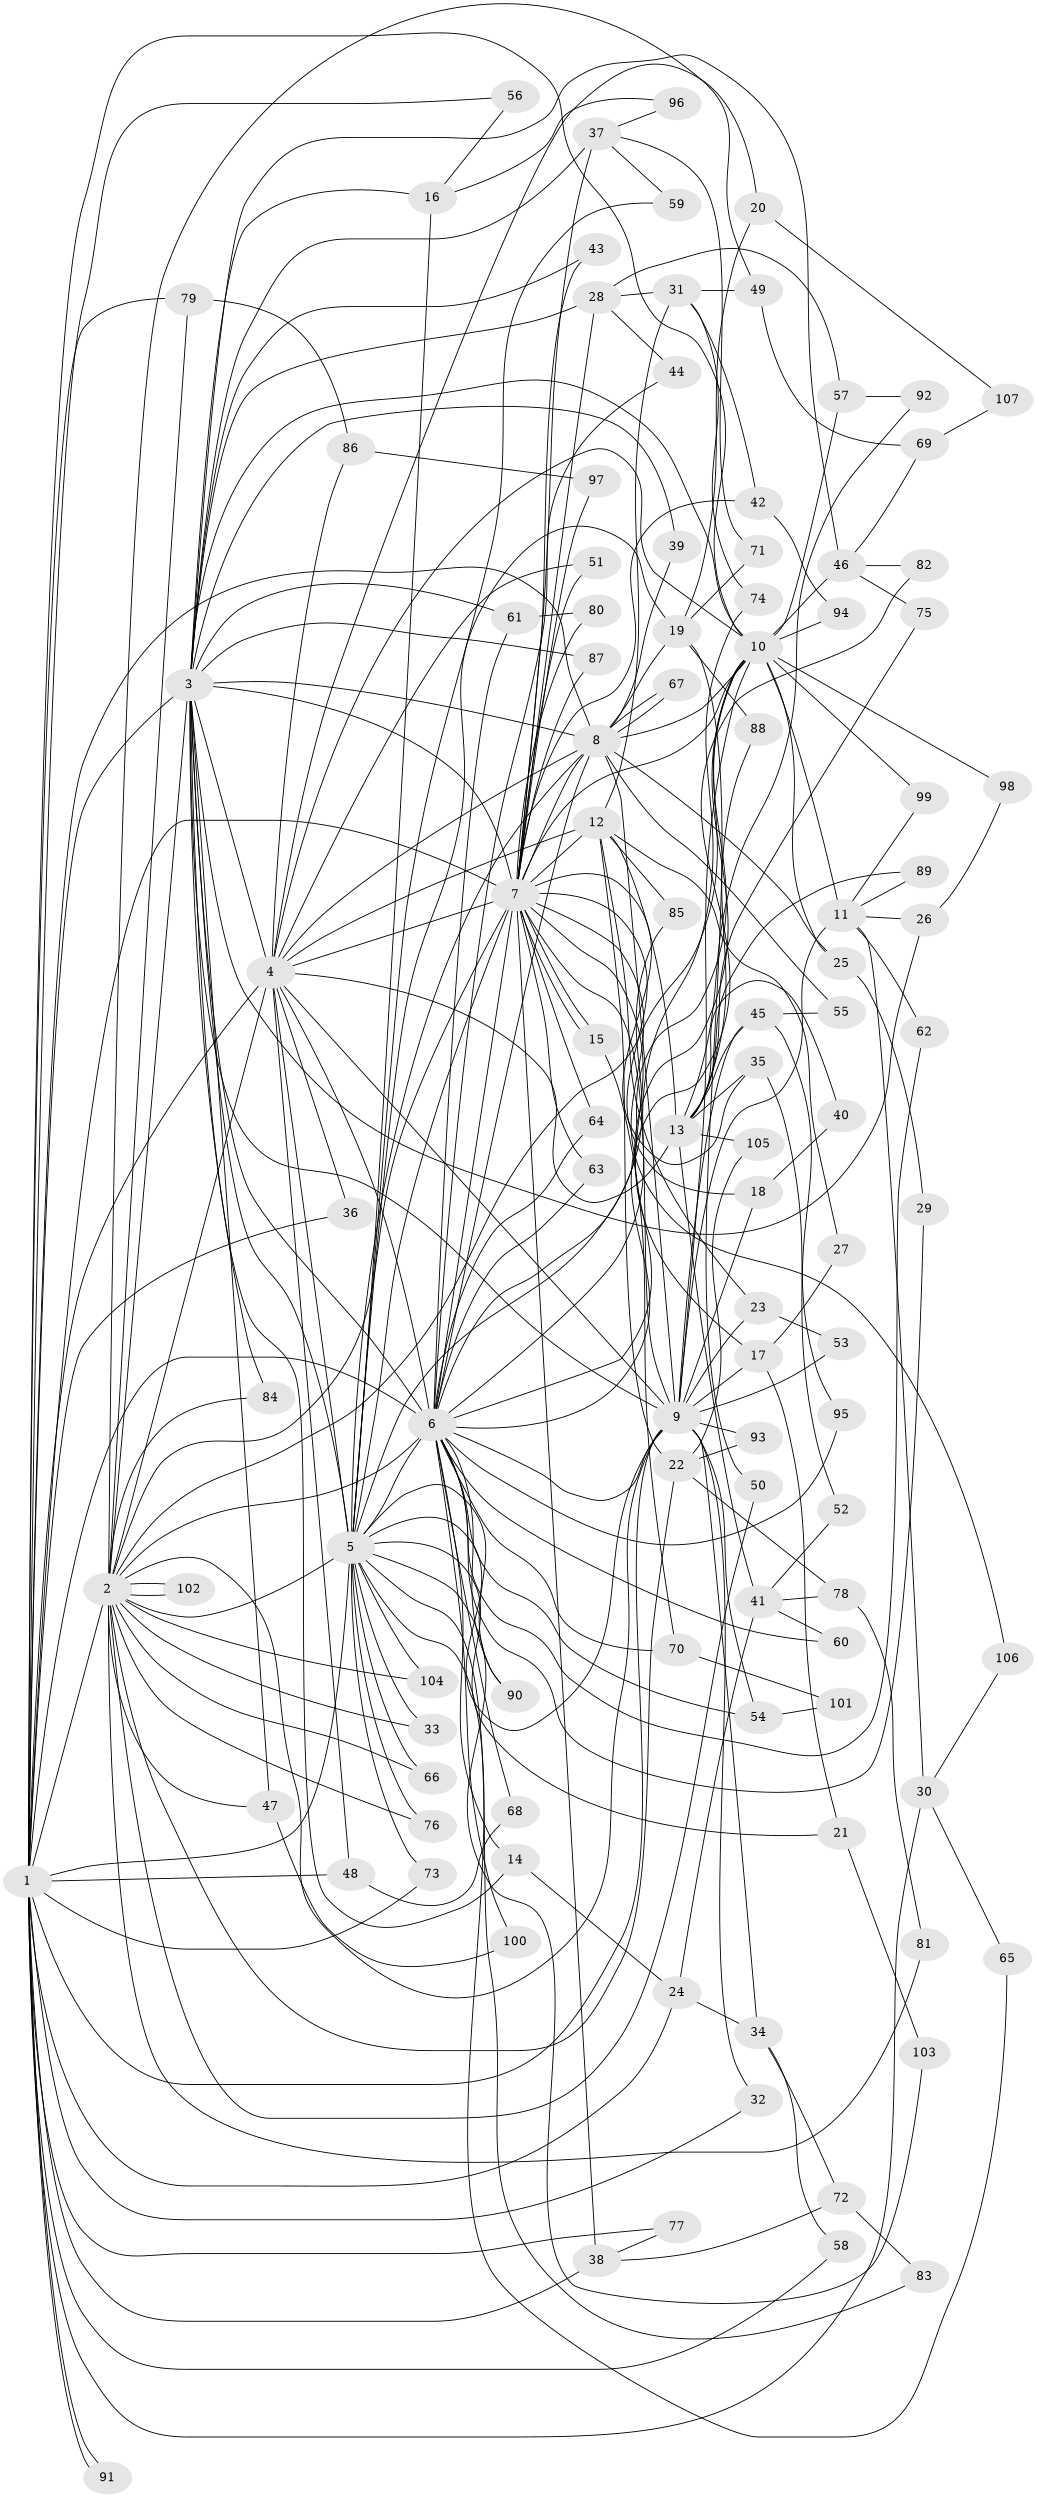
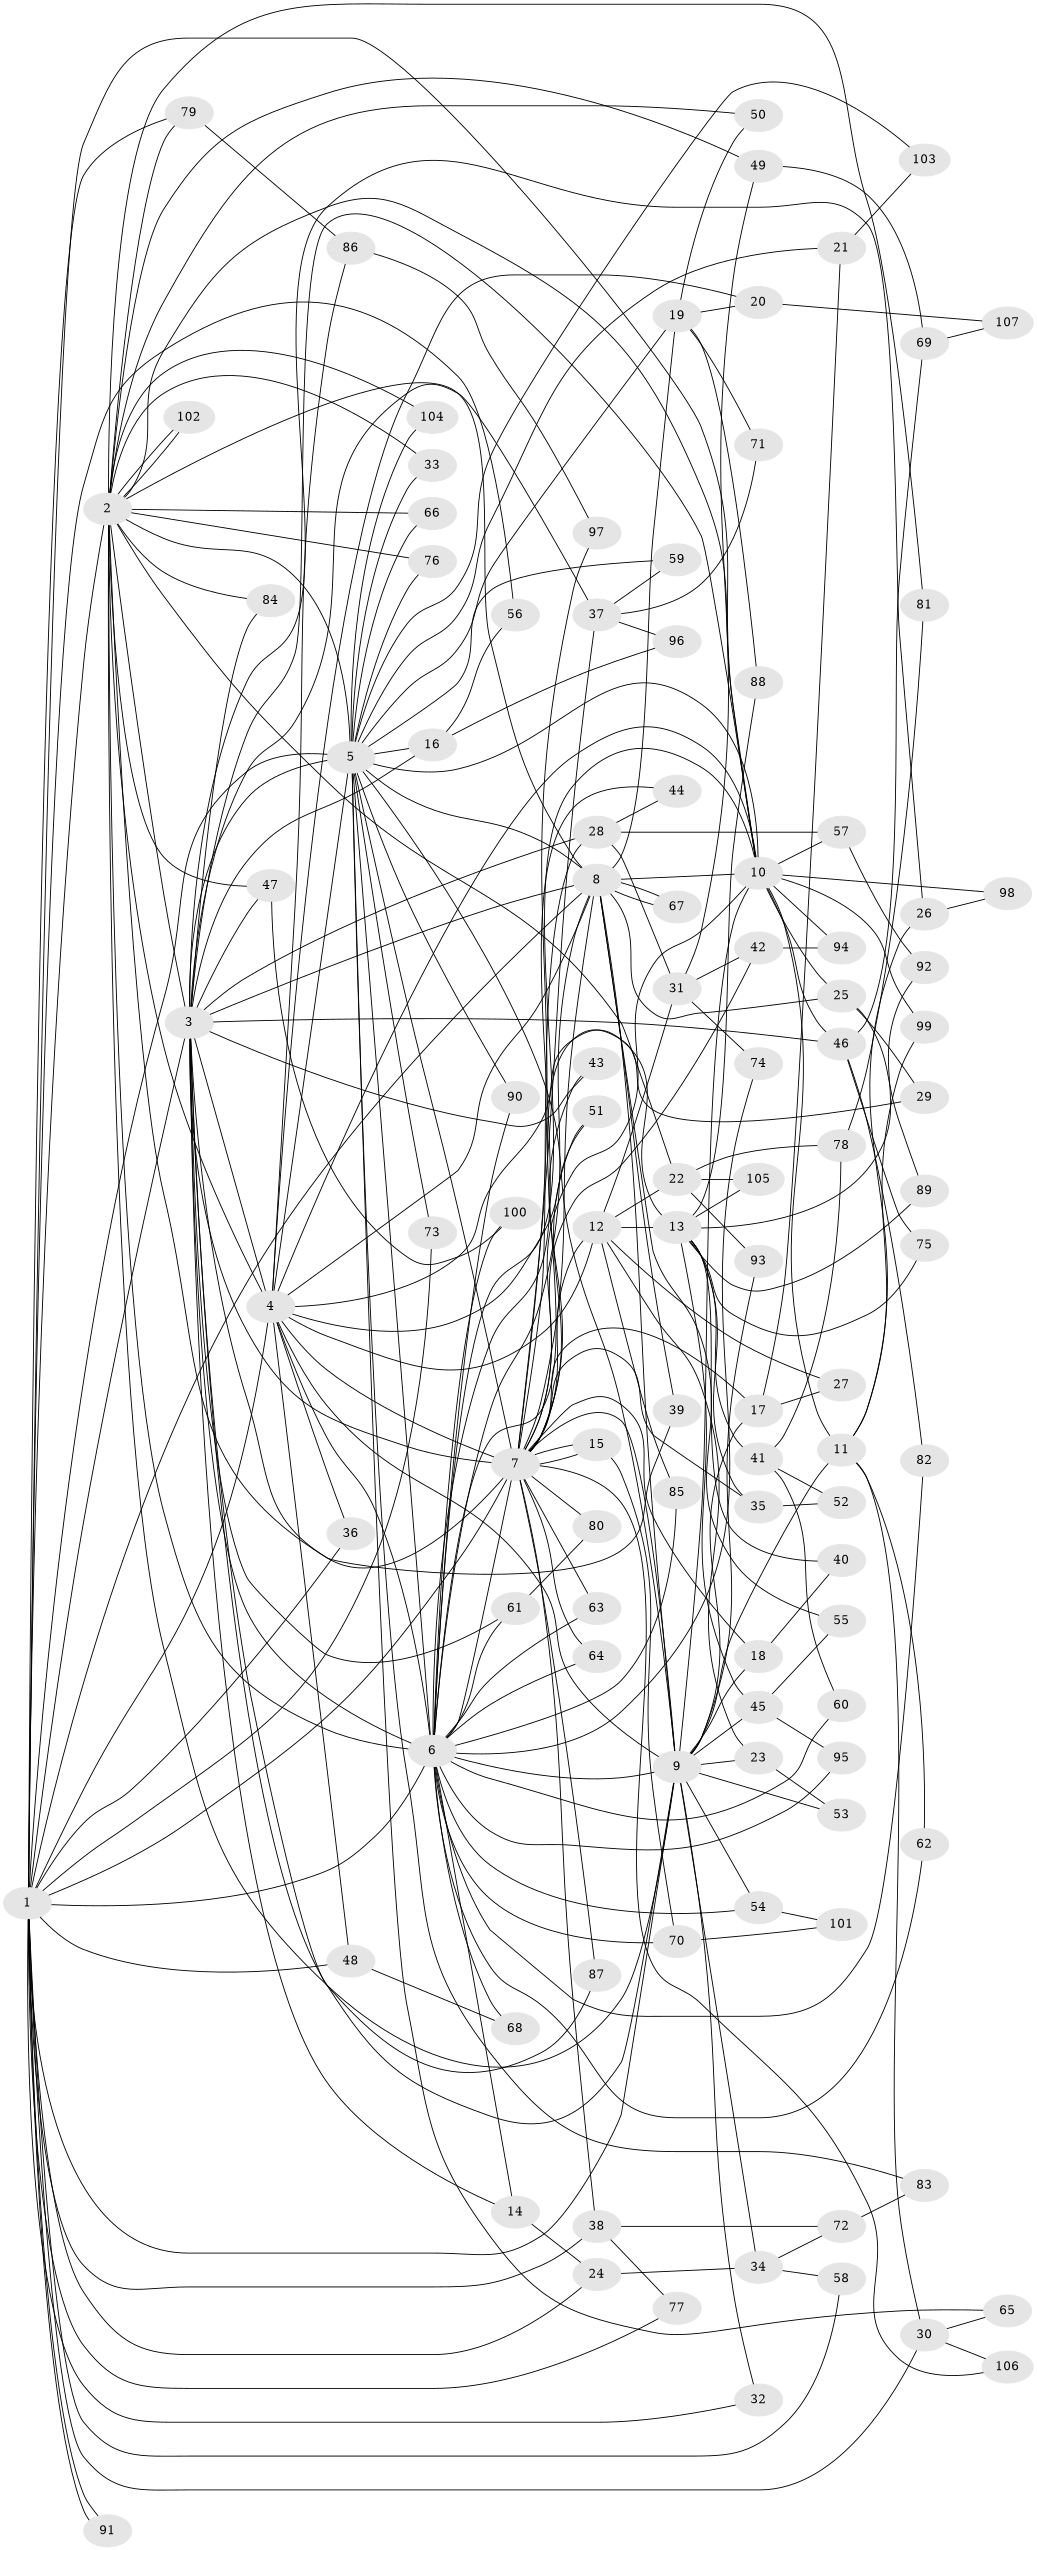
  graph {
    rankdir=LR
    node [color=gray90 style=filled]
    1
    2
    3
    4
    5
    6
    7
    8
    9
    10
    24
    30
    32
    36
    38
    48
    56
    58
    73
    77
    79
    91
    22
    33
    47
    49
    50
    66
    76
    81
    84
    102
    104
    14
    16
    26
    28
    37
    39
    43
    46
    61
    87
    12
    13
    20
    51
    86
    19
    21
    59
    65
    83
    90
    103
    29
    44
    54
    60
    62
    63
    64
    68
    70
    74
    82
    85
    95
    100
    15
    17
    18
    35
    42
    80
    97
    106
    25
    55
    67
    11
    23
    34
    45
    53
    93
    57
    94
    98
    99
    41
    72
    105
    78
    69
    96
    31
    71
    75
    27
    40
    88
    89
    92
    107
    101
    52
    1 -- 2
    1 -- 3
    1 -- 4
    1 -- 5
    1 -- 6
    1 -- 7
    1 -- 8
    1 -- 9
    1 -- 10
    1 -- 24
    1 -- 30
    1 -- 32
    1 -- 36
    1 -- 38
    1 -- 48
    1 -- 56
    1 -- 58
    1 -- 73
    1 -- 77
    1 -- 79
    1 -- 91
    1 -- 91
    2 -- 3
    2 -- 4
    2 -- 5
    2 -- 6
    2 -- 7
+   2 -- 8
    2 -- 9
    2 -- 10
    2 -- 79
    2 -- 22
    2 -- 33
    2 -- 47
    2 -- 49
    2 -- 50
    2 -- 66
    2 -- 76
    2 -- 81
    2 -- 84
    2 -- 102
    2 -- 102
    2 -- 104
    3 -- 4
    3 -- 5
    3 -- 6
    3 -- 7
    3 -- 8
    3 -- 9
    3 -- 10
    3 -- 47
    3 -- 84
    3 -- 14
    3 -- 16
    3 -- 26
    3 -- 28
    3 -- 37
    3 -- 39
    3 -- 43
    3 -- 46
    3 -- 61
    3 -- 87
    4 -- 5
    4 -- 6
    4 -- 7
    4 -- 8
    4 -- 9
    4 -- 10
    4 -- 36
    4 -- 48
    4 -- 12
    4 -- 13
    4 -- 20
    4 -- 51
    4 -- 86
    5 -- 6
    5 -- 7
    5 -- 8
    5 -- 9
    5 -- 10
    5 -- 73
    5 -- 33
    5 -- 66
    5 -- 76
    5 -- 104
    5 -- 16
    5 -- 19
    5 -- 21
    5 -- 59
    5 -- 65
    5 -- 83
    5 -- 90
    5 -- 103
    6 -- 7
    6 -- 8
    6 -- 9
    6 -- 10
    6 -- 14
    6 -- 61
    6 -- 90
    6 -- 29
    6 -- 44
    6 -- 54
    6 -- 60
    6 -- 62
    6 -- 63
    6 -- 64
    6 -- 68
    6 -- 70
    6 -- 74
    6 -- 82
    6 -- 85
    6 -- 95
    6 -- 100
    7 -- 8
    7 -- 9
    7 -- 10
    7 -- 38
    7 -- 28
    7 -- 37
    7 -- 43
    7 -- 87
    7 -- 12
    7 -- 51
    7 -- 63
    7 -- 64
    7 -- 15
    7 -- 15
    7 -- 17
    7 -- 18
    7 -- 35
    7 -- 42
    7 -- 80
    7 -- 97
    7 -- 106
    8 -- 9
    8 -- 10
    8 -- 39
    8 -- 19
    8 -- 25
    8 -- 55
    8 -- 67
    8 -- 67
    9 -- 10
    9 -- 32
    9 -- 54
    9 -- 17
    9 -- 18
    9 -- 11
    9 -- 23
    9 -- 34
    9 -- 45
    9 -- 53
    9 -- 93
    10 -- 46
    10 -- 25
    10 -- 11
    10 -- 57
    10 -- 94
    10 -- 98
    10 -- 99
    24 -- 34
-   24 -- 41
    30 -- 65
    30 -- 106
    38 -- 77
    38 -- 72
    48 -- 68
    79 -- 86
    22 -- 93
    22 -- 105
    22 -- 78
    47 -- 100
    49 -- 69
    14 -- 24
    16 -- 56
    16 -- 96
    26 -- 98
    28 -- 44
    28 -- 57
    28 -- 31
    37 -- 59
    37 -- 96
    37 -- 71
    46 -- 82
    46 -- 69
    46 -- 75
    61 -- 80
    12 -- 22
    12 -- 13
    12 -- 85
    12 -- 23
    12 -- 31
    12 -- 27
    13 -- 35
    13 -- 45
    13 -- 41
    13 -- 105
    13 -- 75
    13 -- 40
    13 -- 88
    13 -- 89
    13 -- 92
    20 -- 107
    86 -- 97
    19 -- 50
    19 -- 20
    19 -- 71
    19 -- 88
    21 -- 103
    54 -- 101
    70 -- 101
    15 -- 70
    17 -- 21
    17 -- 27
    18 -- 40
    35 -- 52
    42 -- 94
    25 -- 29
-   11 -- 89
+   25 -- 89
    11 -- 30
    11 -- 26
    11 -- 62
    11 -- 99
    23 -- 53
    34 -- 58
    34 -- 72
    45 -- 95
    45 -- 55
    57 -- 92
    41 -- 60
    41 -- 78
    41 -- 52
    72 -- 83
    78 -- 81
    69 -- 107
    31 -- 49
    31 -- 74
    31 -- 42
  }
